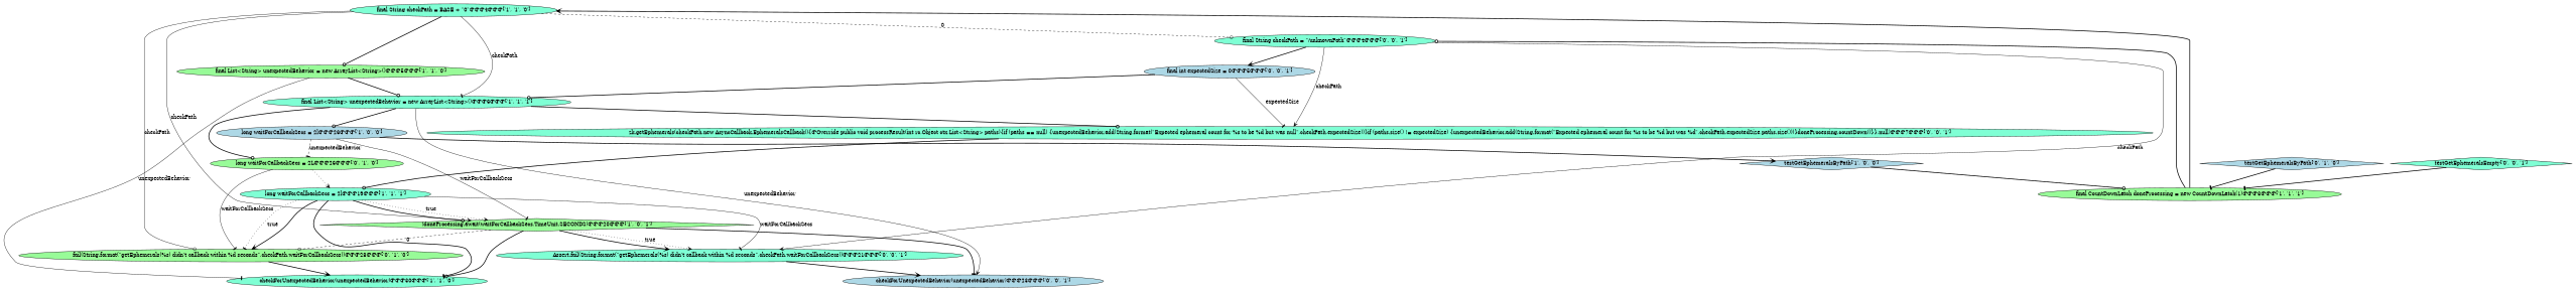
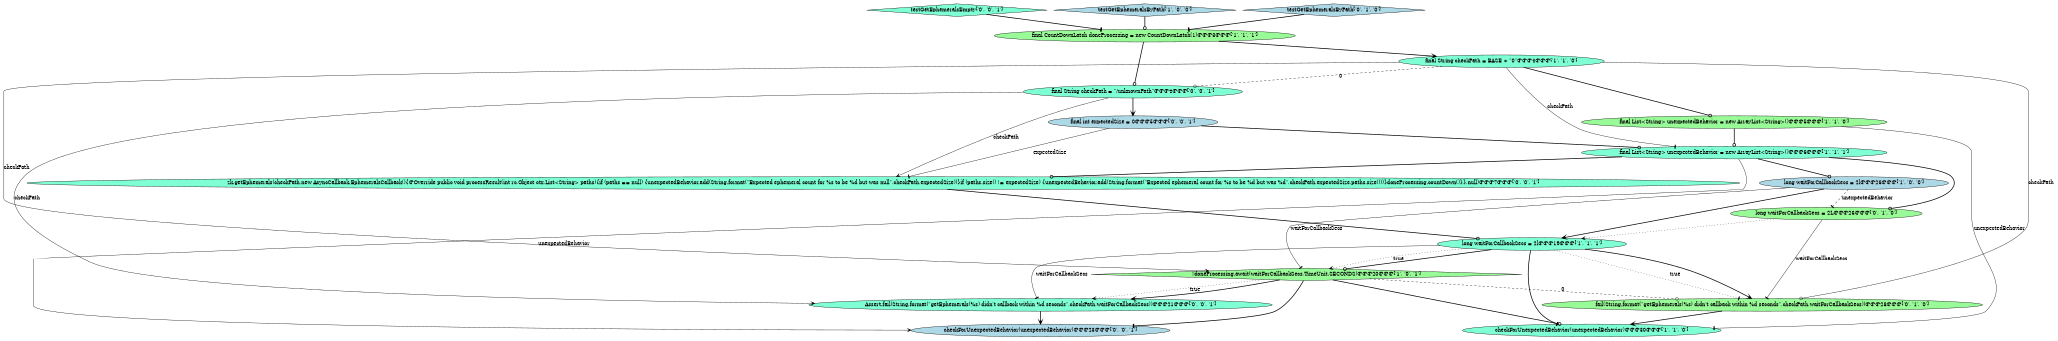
  digraph {
    node [fillcolor=aquamarine shape=ellipse style=filled]
    edge [arrowhead=vee style=bold]
    n1 [label="checkForUnexpectedBehavior(unexpectedBehavior)@@@30@@@['1', '1', '0']"]
    n2 [fillcolor=palegreen label="long waitForCallbackSecs = 2L@@@26@@@['0', '1', '0']"]
    n3 [fillcolor=palegreen label="fail(String.format(\"getEphemerals(%s) didn't callback within %d seconds\",checkPath,waitForCallbackSecs))@@@28@@@['0', '1', '0']"]
    n4 [label="long waitForCallbackSecs = 2l@@@19@@@['1', '1', '1']"]
    n5 [label="Assert.fail(String.format(\"getEphemerals(%s) didn't callback within %d seconds\",checkPath,waitForCallbackSecs))@@@21@@@['0', '0', '1']"]
    n6 [fillcolor=palegreen label="!doneProcessing.await(waitForCallbackSecs,TimeUnit.SECONDS)@@@20@@@['1', '0', '1']" shape=diamond]
    n7 [label="testGetEphemeralsEmpty['0', '0', '1']" shape=diamond]
    n8 [fillcolor=palegreen label="final CountDownLatch doneProcessing = new CountDownLatch(1)@@@3@@@['1', '1', '1']"]
    n9 [label="final String checkPath = BASE + \"0\"@@@4@@@['1', '1', '0']"]
    n10 [label="final String checkPath = \"/unknownPath\"@@@4@@@['0', '0', '1']"]
    n11 [label="zk.getEphemerals(checkPath,new AsyncCallback.EphemeralsCallback(){@Override public void processResult(int rc,Object ctx,List<String> paths){if (paths == null) {unexpectedBehavior.add(String.format(\"Expected ephemeral count for %s to be %d but was null\",checkPath,expectedSize))}if (paths.size() != expectedSize) {unexpectedBehavior.add(String.format(\"Expected ephemeral count for %s to be %d but was %d\",checkPath,expectedSize,paths.size()))}doneProcessing.countDown()}},null)@@@7@@@['0', '0', '1']"]
    n12 [fillcolor=lightblue label="checkForUnexpectedBehavior(unexpectedBehavior)@@@23@@@['0', '0', '1']"]
    n13 [label="final List<String> unexpectedBehavior = new ArrayList<String>()@@@6@@@['1', '1', '1']"]
    n14 [fillcolor=palegreen label="final List<String> unexpectedBehavior = new ArrayList<String>()@@@5@@@['1', '1', '0']"]
    n15 [fillcolor=lightblue label="final int expectedSize = 0@@@5@@@['0', '0', '1']"]
    n16 [fillcolor=lightblue label="long waitForCallbackSecs = 2l@@@26@@@['1', '0', '0']"]
    n17 [fillcolor=lightblue label="testGetEphemeralsByPath['1', '0', '0']" shape=diamond]
    n18 [fillcolor=lightblue label="testGetEphemeralsByPath['0', '1', '0']" shape=diamond]
    n2 -> n3 [arrowhead=tee label=waitForCallbackSecs style=solid]
    n2 -> n4 [style=dotted]
    n3 -> n1
    n4 -> n1 [arrowhead=tee]
    n4 -> n3 [arrowhead=tee label=true style=dotted]
    n4 -> n3
    n4 -> n5 [arrowhead=tee label=waitForCallbackSecs style=solid]
    n4 -> n6 [arrowhead=odot]
    n4 -> n6 [label=true style=dotted]
    n5 -> n12
    n6 -> n1 [arrowhead=odot]
    n6 -> n3 [arrowhead=odot label=0 style=dashed]
    n6 -> n5 [label=true style=dotted]
    n6 -> n5
    n6 -> n12 [arrowhead=tee]
    n7 -> n8 [arrowhead=tee]
    n8 -> n9
    n8 -> n10 [arrowhead=odot]
    n9 -> n3 [arrowhead=odot label=checkPath style=solid]
    n9 -> n6 [label=checkPath style=solid]
    n9 -> n10 [arrowhead=odot label=0 style=dashed]
    n9 -> n13 [arrowhead=tee label=checkPath style=solid]
    n9 -> n14 [arrowhead=odot]
    n10 -> n5 [label=checkPath style=solid]
    n10 -> n11 [label=checkPath style=solid]
    n10 -> n15
    n11 -> n4 [arrowhead=odot]
    n13 -> n2 [arrowhead=odot]
    n13 -> n11 [arrowhead=odot]
    n13 -> n12 [label=unexpectedBehavior style=solid]
    n13 -> n16 [arrowhead=odot]
    n14 -> n1 [arrowhead=tee label=unexpectedBehavior style=solid]
    n14 -> n13 [arrowhead=odot]
    n15 -> n11 [arrowhead=tee label=expectedSize style=solid]
    n15 -> n13 [arrowhead=odot]
    n16 -> n2 [arrowhead=tee label=unexpectedBehavior style=dashed]
-   n16 -> n17
+   n16 -> n4
    n16 -> n6 [arrowhead=tee label=waitForCallbackSecs style=solid]
    n17 -> n8 [arrowhead=odot]
    n18 -> n8 [arrowhead=tee]
  }
